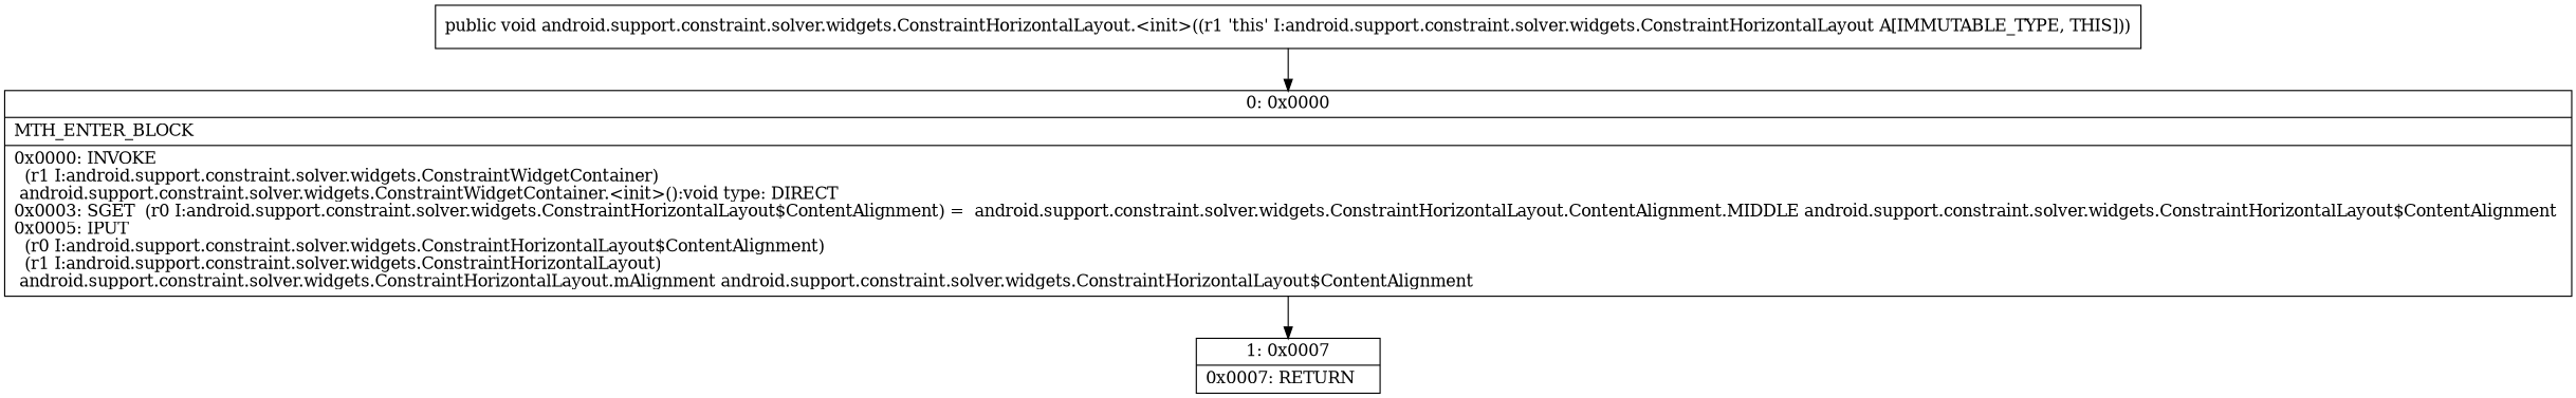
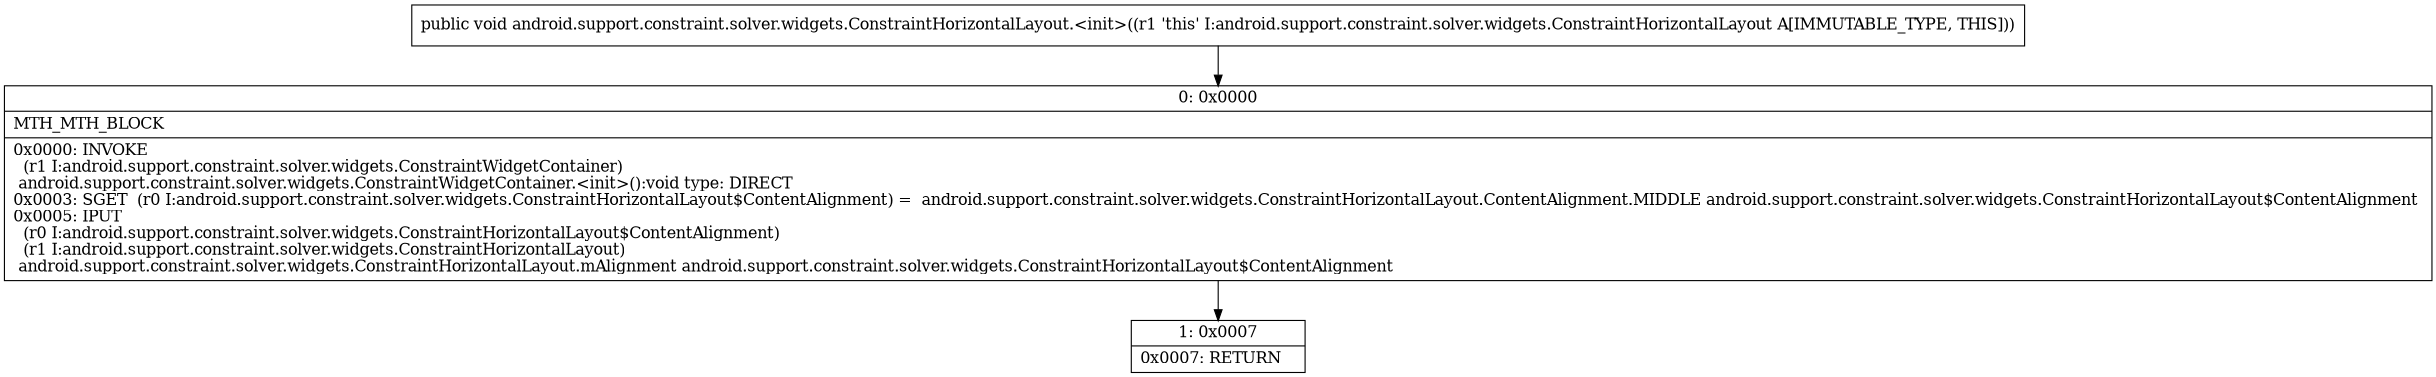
  digraph {
    node [shape=record]
-   n1 [label="{0\:\ 0x0000|MTH_ENTER_BLOCK\l|0x0000: INVOKE  \l  (r1 I:android.support.constraint.solver.widgets.ConstraintWidgetContainer)\l android.support.constraint.solver.widgets.ConstraintWidgetContainer.\<init\>():void type: DIRECT \l0x0003: SGET  (r0 I:android.support.constraint.solver.widgets.ConstraintHorizontalLayout$ContentAlignment) =  android.support.constraint.solver.widgets.ConstraintHorizontalLayout.ContentAlignment.MIDDLE android.support.constraint.solver.widgets.ConstraintHorizontalLayout$ContentAlignment \l0x0005: IPUT  \l  (r0 I:android.support.constraint.solver.widgets.ConstraintHorizontalLayout$ContentAlignment)\l  (r1 I:android.support.constraint.solver.widgets.ConstraintHorizontalLayout)\l android.support.constraint.solver.widgets.ConstraintHorizontalLayout.mAlignment android.support.constraint.solver.widgets.ConstraintHorizontalLayout$ContentAlignment \l}"]
+   n1 [label="{0\:\ 0x0000|MTH_MTH_BLOCK\l|0x0000: INVOKE  \l  (r1 I:android.support.constraint.solver.widgets.ConstraintWidgetContainer)\l android.support.constraint.solver.widgets.ConstraintWidgetContainer.\<init\>():void type: DIRECT \l0x0003: SGET  (r0 I:android.support.constraint.solver.widgets.ConstraintHorizontalLayout$ContentAlignment) =  android.support.constraint.solver.widgets.ConstraintHorizontalLayout.ContentAlignment.MIDDLE android.support.constraint.solver.widgets.ConstraintHorizontalLayout$ContentAlignment \l0x0005: IPUT  \l  (r0 I:android.support.constraint.solver.widgets.ConstraintHorizontalLayout$ContentAlignment)\l  (r1 I:android.support.constraint.solver.widgets.ConstraintHorizontalLayout)\l android.support.constraint.solver.widgets.ConstraintHorizontalLayout.mAlignment android.support.constraint.solver.widgets.ConstraintHorizontalLayout$ContentAlignment \l}"]
    n2 [label="{1\:\ 0x0007|0x0007: RETURN   \l}"]
    n3 [label="{public void android.support.constraint.solver.widgets.ConstraintHorizontalLayout.\<init\>((r1 'this' I:android.support.constraint.solver.widgets.ConstraintHorizontalLayout A[IMMUTABLE_TYPE, THIS])) }"]
    n1 -> n2
    n3 -> n1
  }
